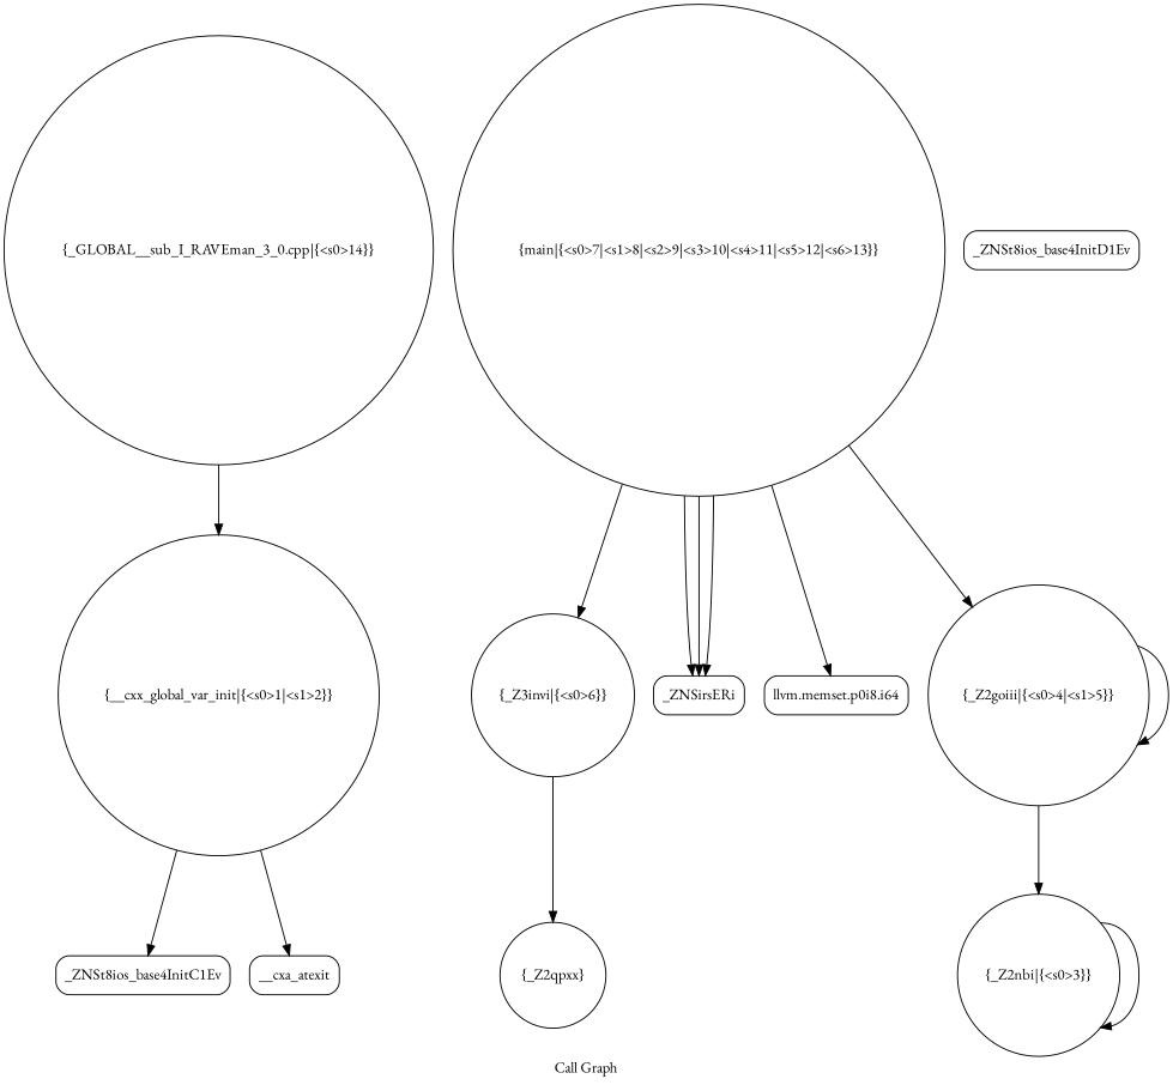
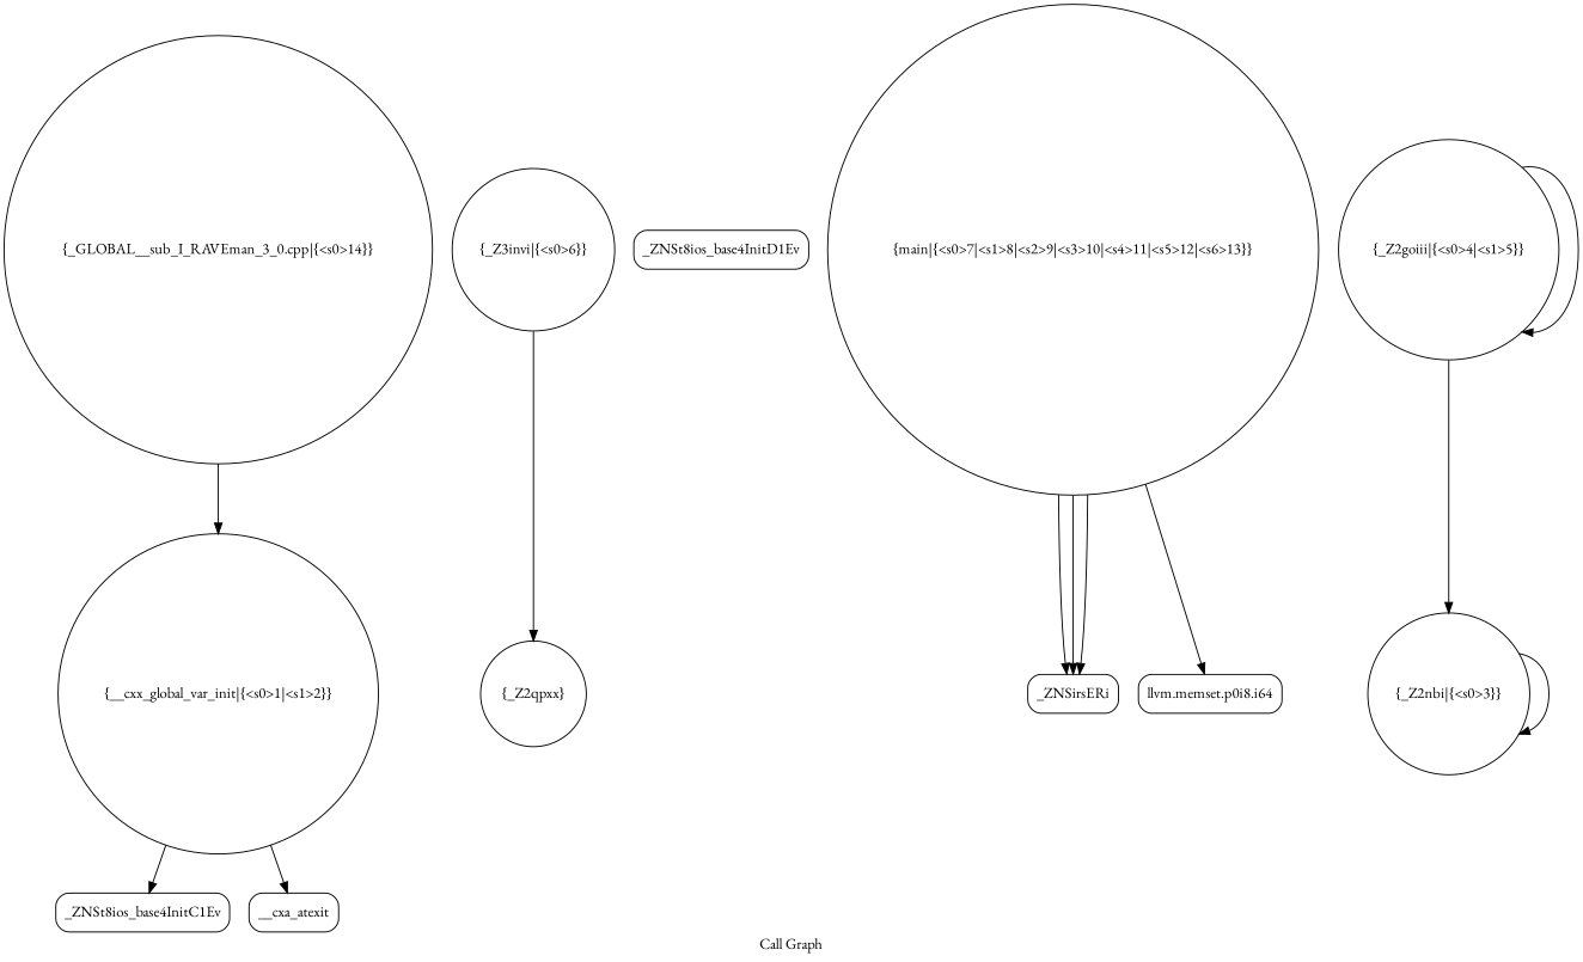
  digraph {
    fontname="EB Garamond"
    label="Call Graph"
    node [fontname="EB Garamond" shape=circle]
    edge [color=black fontname="EB Garamond" tailport=s0]
    n1 [label="{__cxx_global_var_init|{<s0>1|<s1>2}}"]
    n2 [label="{_ZNSt8ios_base4InitC1Ev}" shape=Mrecord]
    n3 [label="{__cxa_atexit}" shape=Mrecord]
    n4 [label="{_Z3invi|{<s0>6}}"]
    n5 [label="{_Z2qpxx}"]
    n6 [label="{_ZNSt8ios_base4InitD1Ev}" shape=Mrecord]
    n7 [label="{_ZNSirsERi}" shape=Mrecord]
    n8 [label="{_Z2nbi|{<s0>3}}"]
    n9 [label="{main|{<s0>7|<s1>8|<s2>9|<s3>10|<s4>11|<s5>12|<s6>13}}"]
    n10 [label="{llvm.memset.p0i8.i64}" shape=Mrecord]
    n11 [label="{_Z2goiii|{<s0>4|<s1>5}}"]
    n12 [label="{_GLOBAL__sub_I_RAVEman_3_0.cpp|{<s0>14}}"]
    n1 -> n2
    n1 -> n3 [tailport=s1]
    n4 -> n5
    n8 -> n8
-   n9 -> n4 [tailport=s5]
    n9 -> n7
    n9 -> n7 [tailport=s1]
    n9 -> n7 [tailport=s2]
    n9 -> n10 [tailport=s3]
-   n9 -> n11 [tailport=s4]
    n11 -> n8
    n11 -> n11 [tailport=s1]
    n12 -> n1
  }
